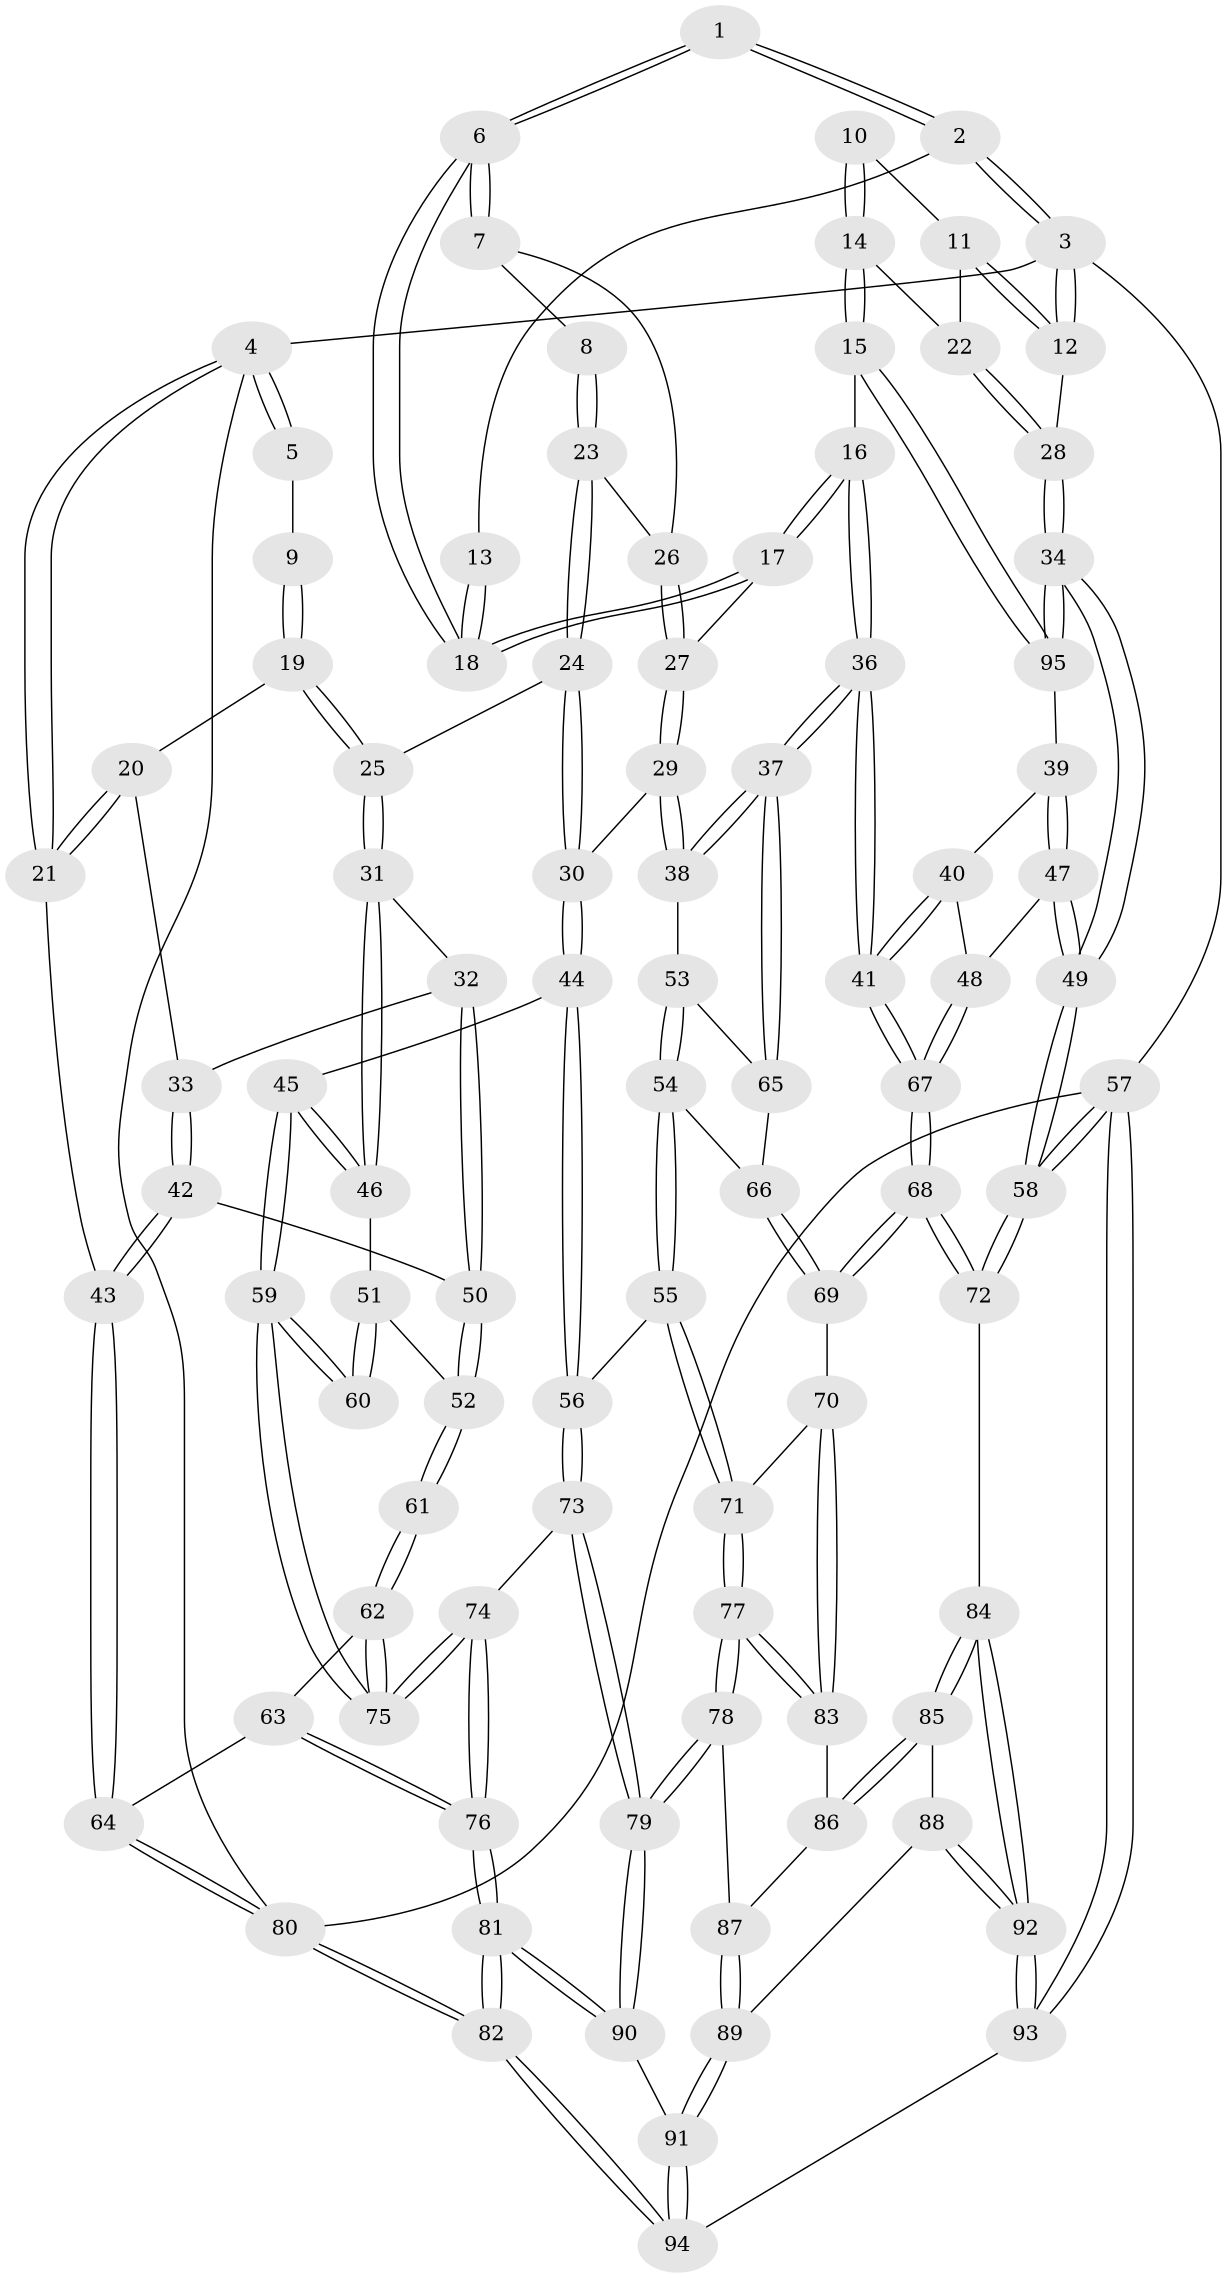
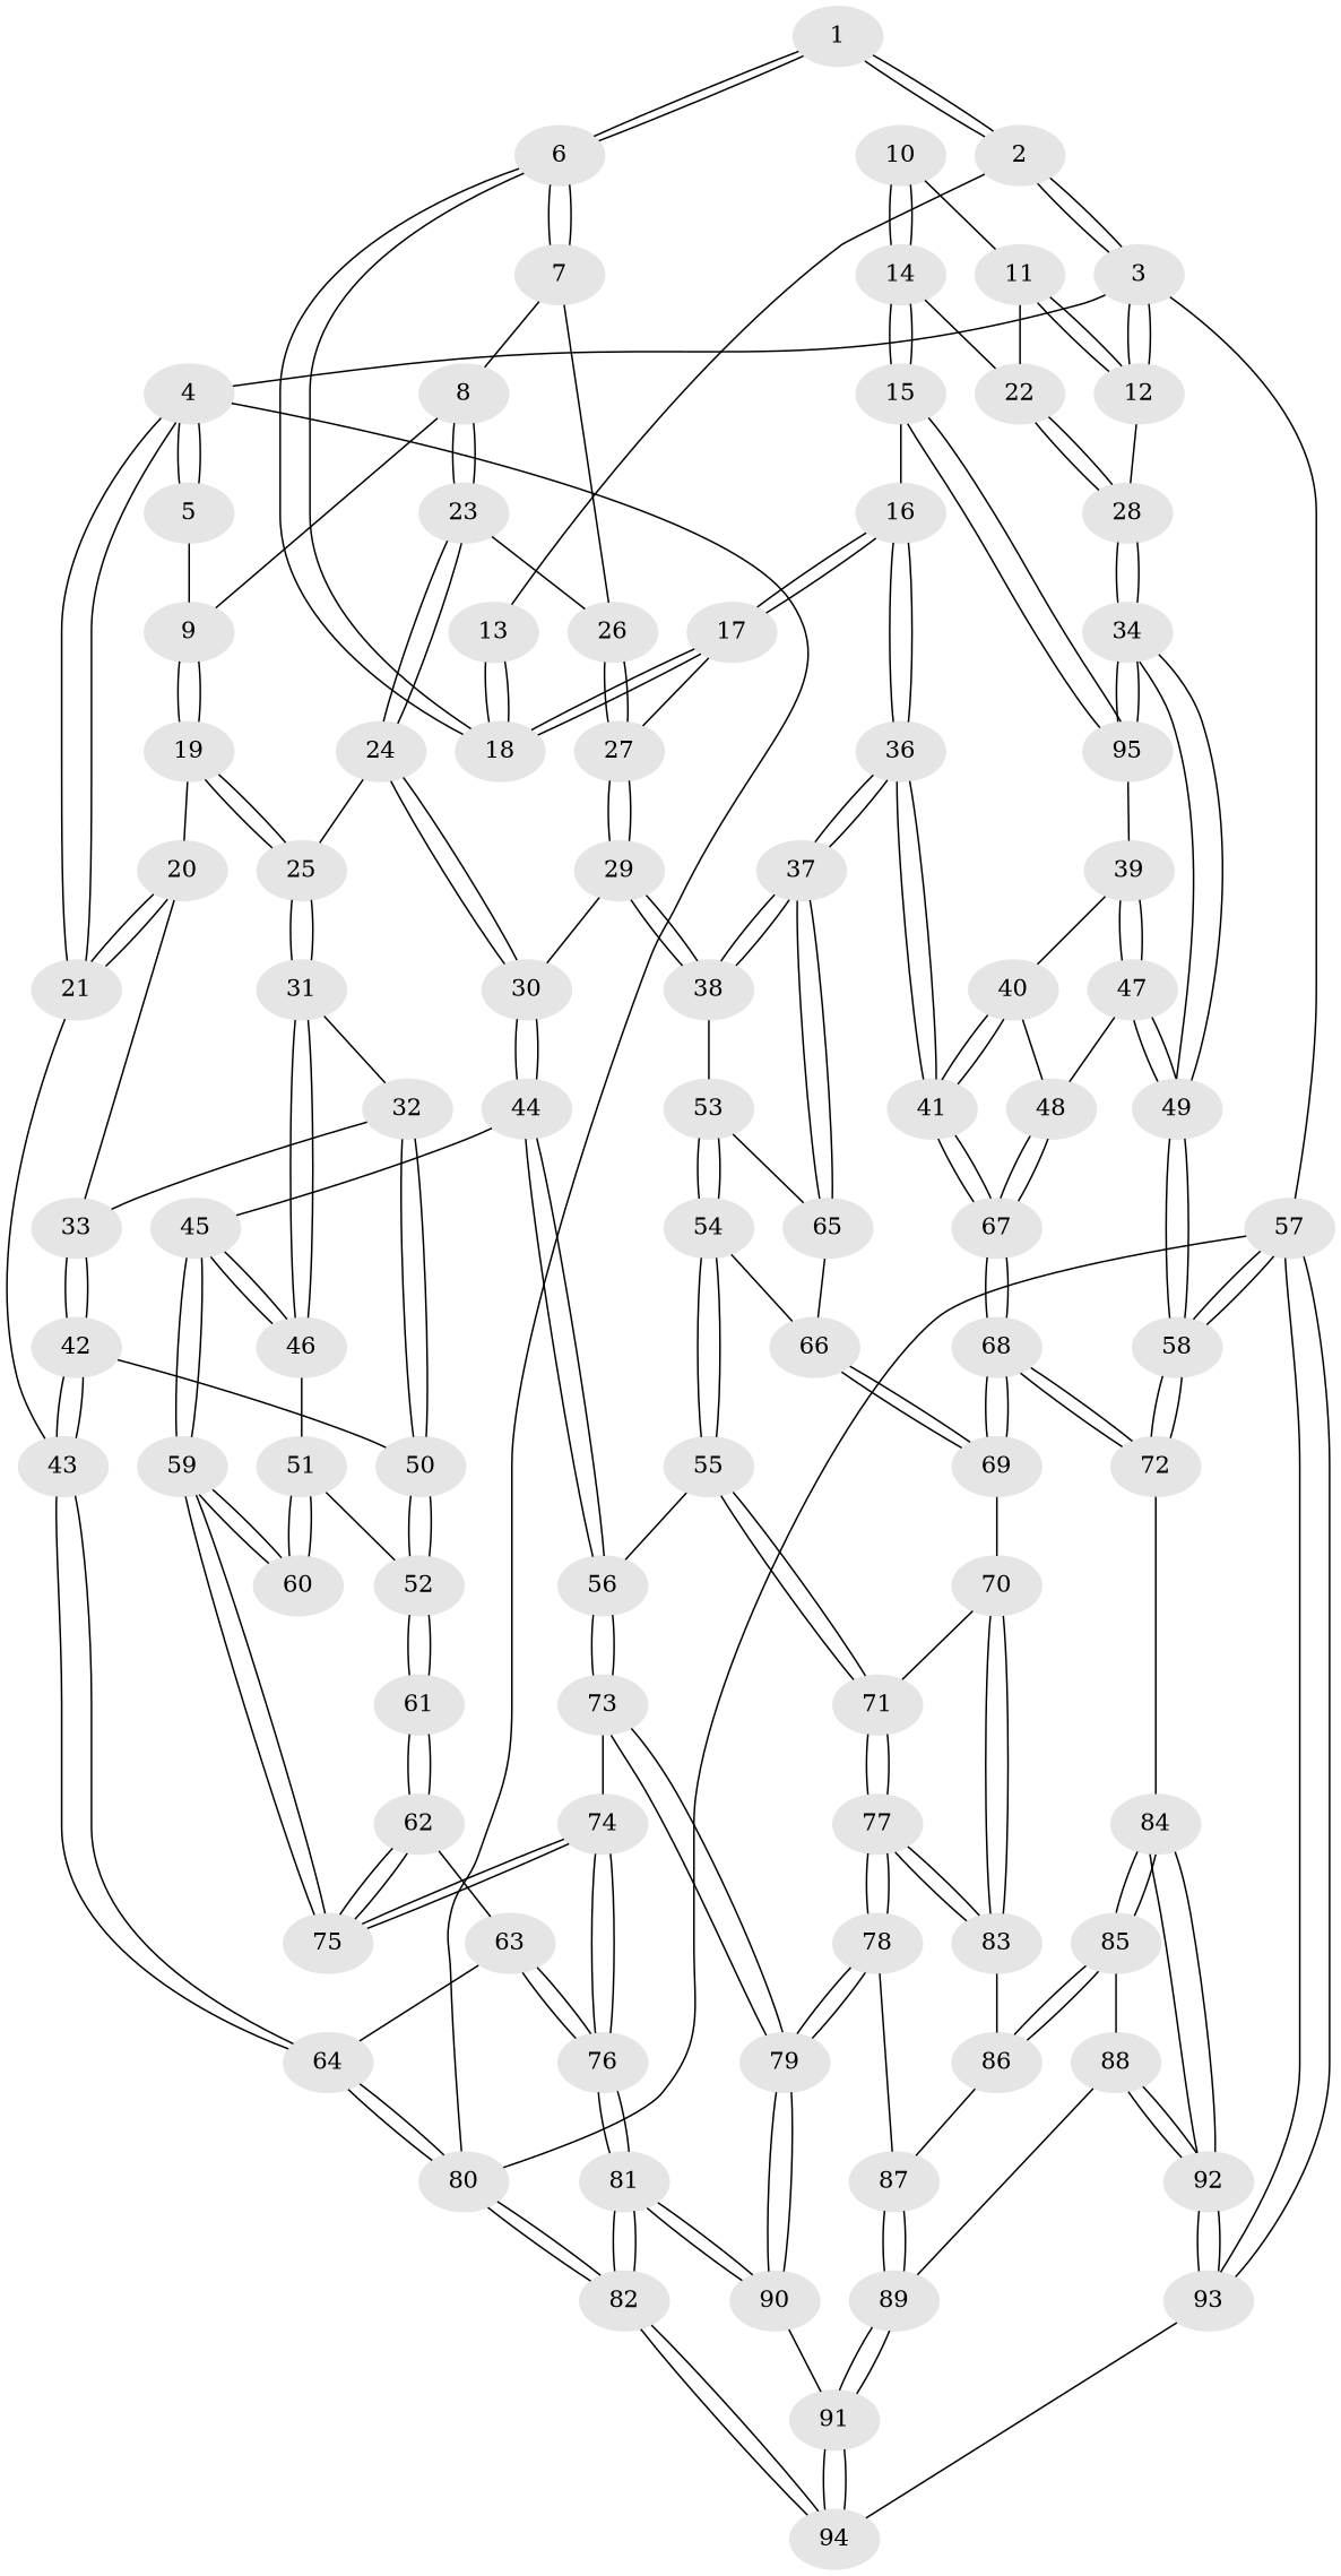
  graph {
    node [color=gray90 style=filled]
    1
    2
    6
    3
    13
    7
    18
    4
    12
    57
    5
    21
    80
    28
    58
    93
    9
    43
    82
    19
    8
    26
    23
    27
    24
    20
    25
    10
    11
    14
    22
    15
    34
    16
    n35 [label=95]
    17
    36
    39
    37
    41
    29
    33
    31
    42
    64
    30
    44
    32
    46
    38
    49
    53
    45
    56
    50
    51
    52
    40
    47
    65
    67
    66
    54
    48
    68
    59
    73
    60
    75
    72
    61
    62
    55
    71
    69
    77
    74
    79
    94
    84
    63
    76
    81
    70
    83
    86
    78
    85
    92
    90
    87
    89
    91
    88
    1 -- 2
    1 -- 2
    1 -- 6
    1 -- 6
    2 -- 3
    2 -- 3
    2 -- 13
    6 -- 7
    6 -- 7
    6 -- 18
    6 -- 18
    3 -- 4
    3 -- 12
    3 -- 12
    3 -- 57
    13 -- 18
    13 -- 18
    7 -- 8
    7 -- 26
    4 -- 5
    4 -- 5
    4 -- 21
    4 -- 21
    4 -- 80
    12 -- 28
    57 -- 80
    57 -- 58
    57 -- 58
    57 -- 93
    57 -- 93
    5 -- 9
    21 -- 43
    80 -- 82
    80 -- 82
    28 -- 34
    28 -- 34
    58 -- 72
    58 -- 72
    93 -- 94
    9 -- 19
    9 -- 19
    43 -- 64
    43 -- 64
    82 -- 94
    82 -- 94
    19 -- 20
    19 -- 25
    19 -- 25
+   8 -- 9
    8 -- 23
    8 -- 23
    26 -- 27
    26 -- 27
    23 -- 26
    23 -- 24
    23 -- 24
    27 -- 29
    27 -- 29
    24 -- 25
    24 -- 30
    24 -- 30
    20 -- 21
    20 -- 21
    20 -- 33
    25 -- 31
    25 -- 31
    10 -- 11
    10 -- 14
    10 -- 14
    11 -- 12
    11 -- 12
    11 -- 22
    14 -- 22
    14 -- 15
    14 -- 15
    22 -- 28
    22 -- 28
    15 -- 16
    15 -- n35
    15 -- n35
    34 -- n35
    34 -- n35
    34 -- 49
    34 -- 49
    16 -- 17
    16 -- 17
    16 -- 36
    16 -- 36
    n35 -- 39
    17 -- 18
    17 -- 18
    17 -- 27
    36 -- 37
    36 -- 37
    36 -- 41
    36 -- 41
    39 -- 40
    39 -- 47
    39 -- 47
    37 -- 38
    37 -- 38
    37 -- 65
    37 -- 65
    41 -- 67
    41 -- 67
    29 -- 30
    29 -- 38
    29 -- 38
    33 -- 42
    33 -- 42
    31 -- 32
    31 -- 46
    31 -- 46
    42 -- 43
    42 -- 43
    42 -- 50
    64 -- 80
    64 -- 80
    30 -- 44
    30 -- 44
    44 -- 45
    44 -- 56
    44 -- 56
    32 -- 33
    32 -- 50
    32 -- 50
    46 -- 51
    38 -- 53
    49 -- 58
    49 -- 58
    53 -- 65
    53 -- 54
    53 -- 54
    45 -- 46
    45 -- 46
    45 -- 59
    45 -- 59
    56 -- 73
    56 -- 73
    50 -- 52
    50 -- 52
    51 -- 52
    51 -- 60
    51 -- 60
    52 -- 61
    52 -- 61
    40 -- 41
    40 -- 41
    40 -- 48
    47 -- 49
    47 -- 49
    47 -- 48
    65 -- 66
    67 -- 68
    67 -- 68
    66 -- 69
    66 -- 69
    54 -- 66
    54 -- 55
    54 -- 55
    48 -- 67
    48 -- 67
    68 -- 72
    68 -- 72
    68 -- 69
    68 -- 69
    59 -- 60
    59 -- 60
    59 -- 75
    59 -- 75
    73 -- 74
    73 -- 79
    73 -- 79
    72 -- 84
    61 -- 62
    61 -- 62
    62 -- 75
    62 -- 75
    62 -- 63
    55 -- 56
    55 -- 71
    55 -- 71
    71 -- 77
    71 -- 77
    69 -- 70
    77 -- 83
    77 -- 83
    77 -- 78
    77 -- 78
    74 -- 75
    74 -- 75
    74 -- 76
    74 -- 76
    79 -- 90
    79 -- 90
    84 -- 85
    84 -- 85
    84 -- 92
    84 -- 92
    63 -- 64
    63 -- 76
    63 -- 76
    76 -- 81
    76 -- 81
    81 -- 82
    81 -- 82
    81 -- 90
    81 -- 90
    70 -- 71
    70 -- 83
    70 -- 83
    83 -- 86
    86 -- 87
    78 -- 79
    78 -- 79
    78 -- 87
    85 -- 86
    85 -- 86
    85 -- 88
    92 -- 93
    92 -- 93
    90 -- 91
    87 -- 89
    87 -- 89
    89 -- 91
    89 -- 91
    91 -- 94
    91 -- 94
    88 -- 92
    88 -- 92
    88 -- 89
  }
